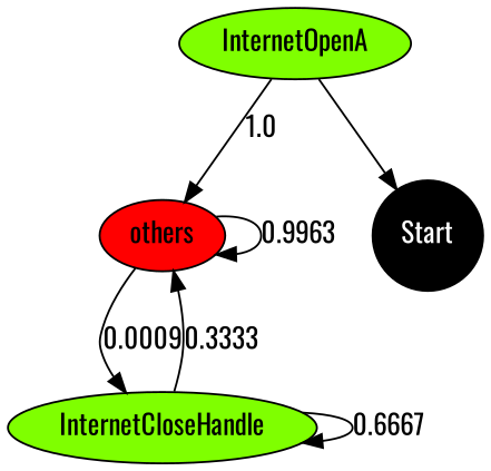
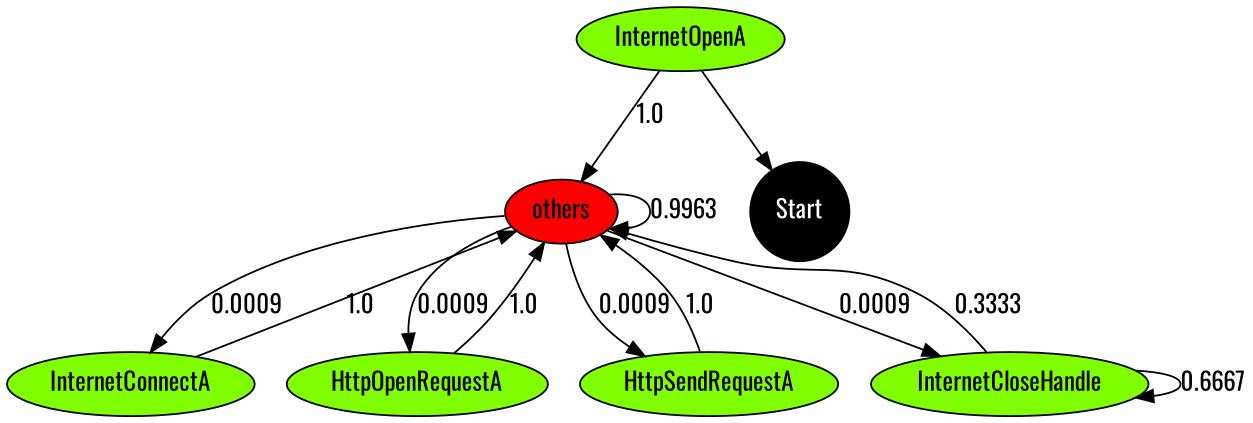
  digraph {
    fontname=Oswald
    node [fillcolor=chartreuse fontname=Oswald style=filled]
    edge [fontname=Oswald]
    n1 [label=InternetOpenA]
    n2 [fillcolor=red label=others]
    Start [fillcolor=black fontcolor=white shape=circle]
+   n4 [label=InternetConnectA]
+   n5 [label=HttpOpenRequestA]
+   n6 [label=HttpSendRequestA]
    n7 [label=InternetCloseHandle]
    n1 -> n2 [label=1.0]
    n1 -> Start
    n2 -> n2 [label=0.9963]
+   n2 -> n4 [label=0.0009]
+   n2 -> n5 [label=0.0009]
+   n2 -> n6 [label=0.0009]
    n2 -> n7 [label=0.0009]
+   n4 -> n2 [label=1.0]
+   n5 -> n2 [label=1.0]
+   n6 -> n2 [label=1.0]
    n7 -> n2 [label=0.3333]
    n7 -> n7 [label=0.6667]
  }
